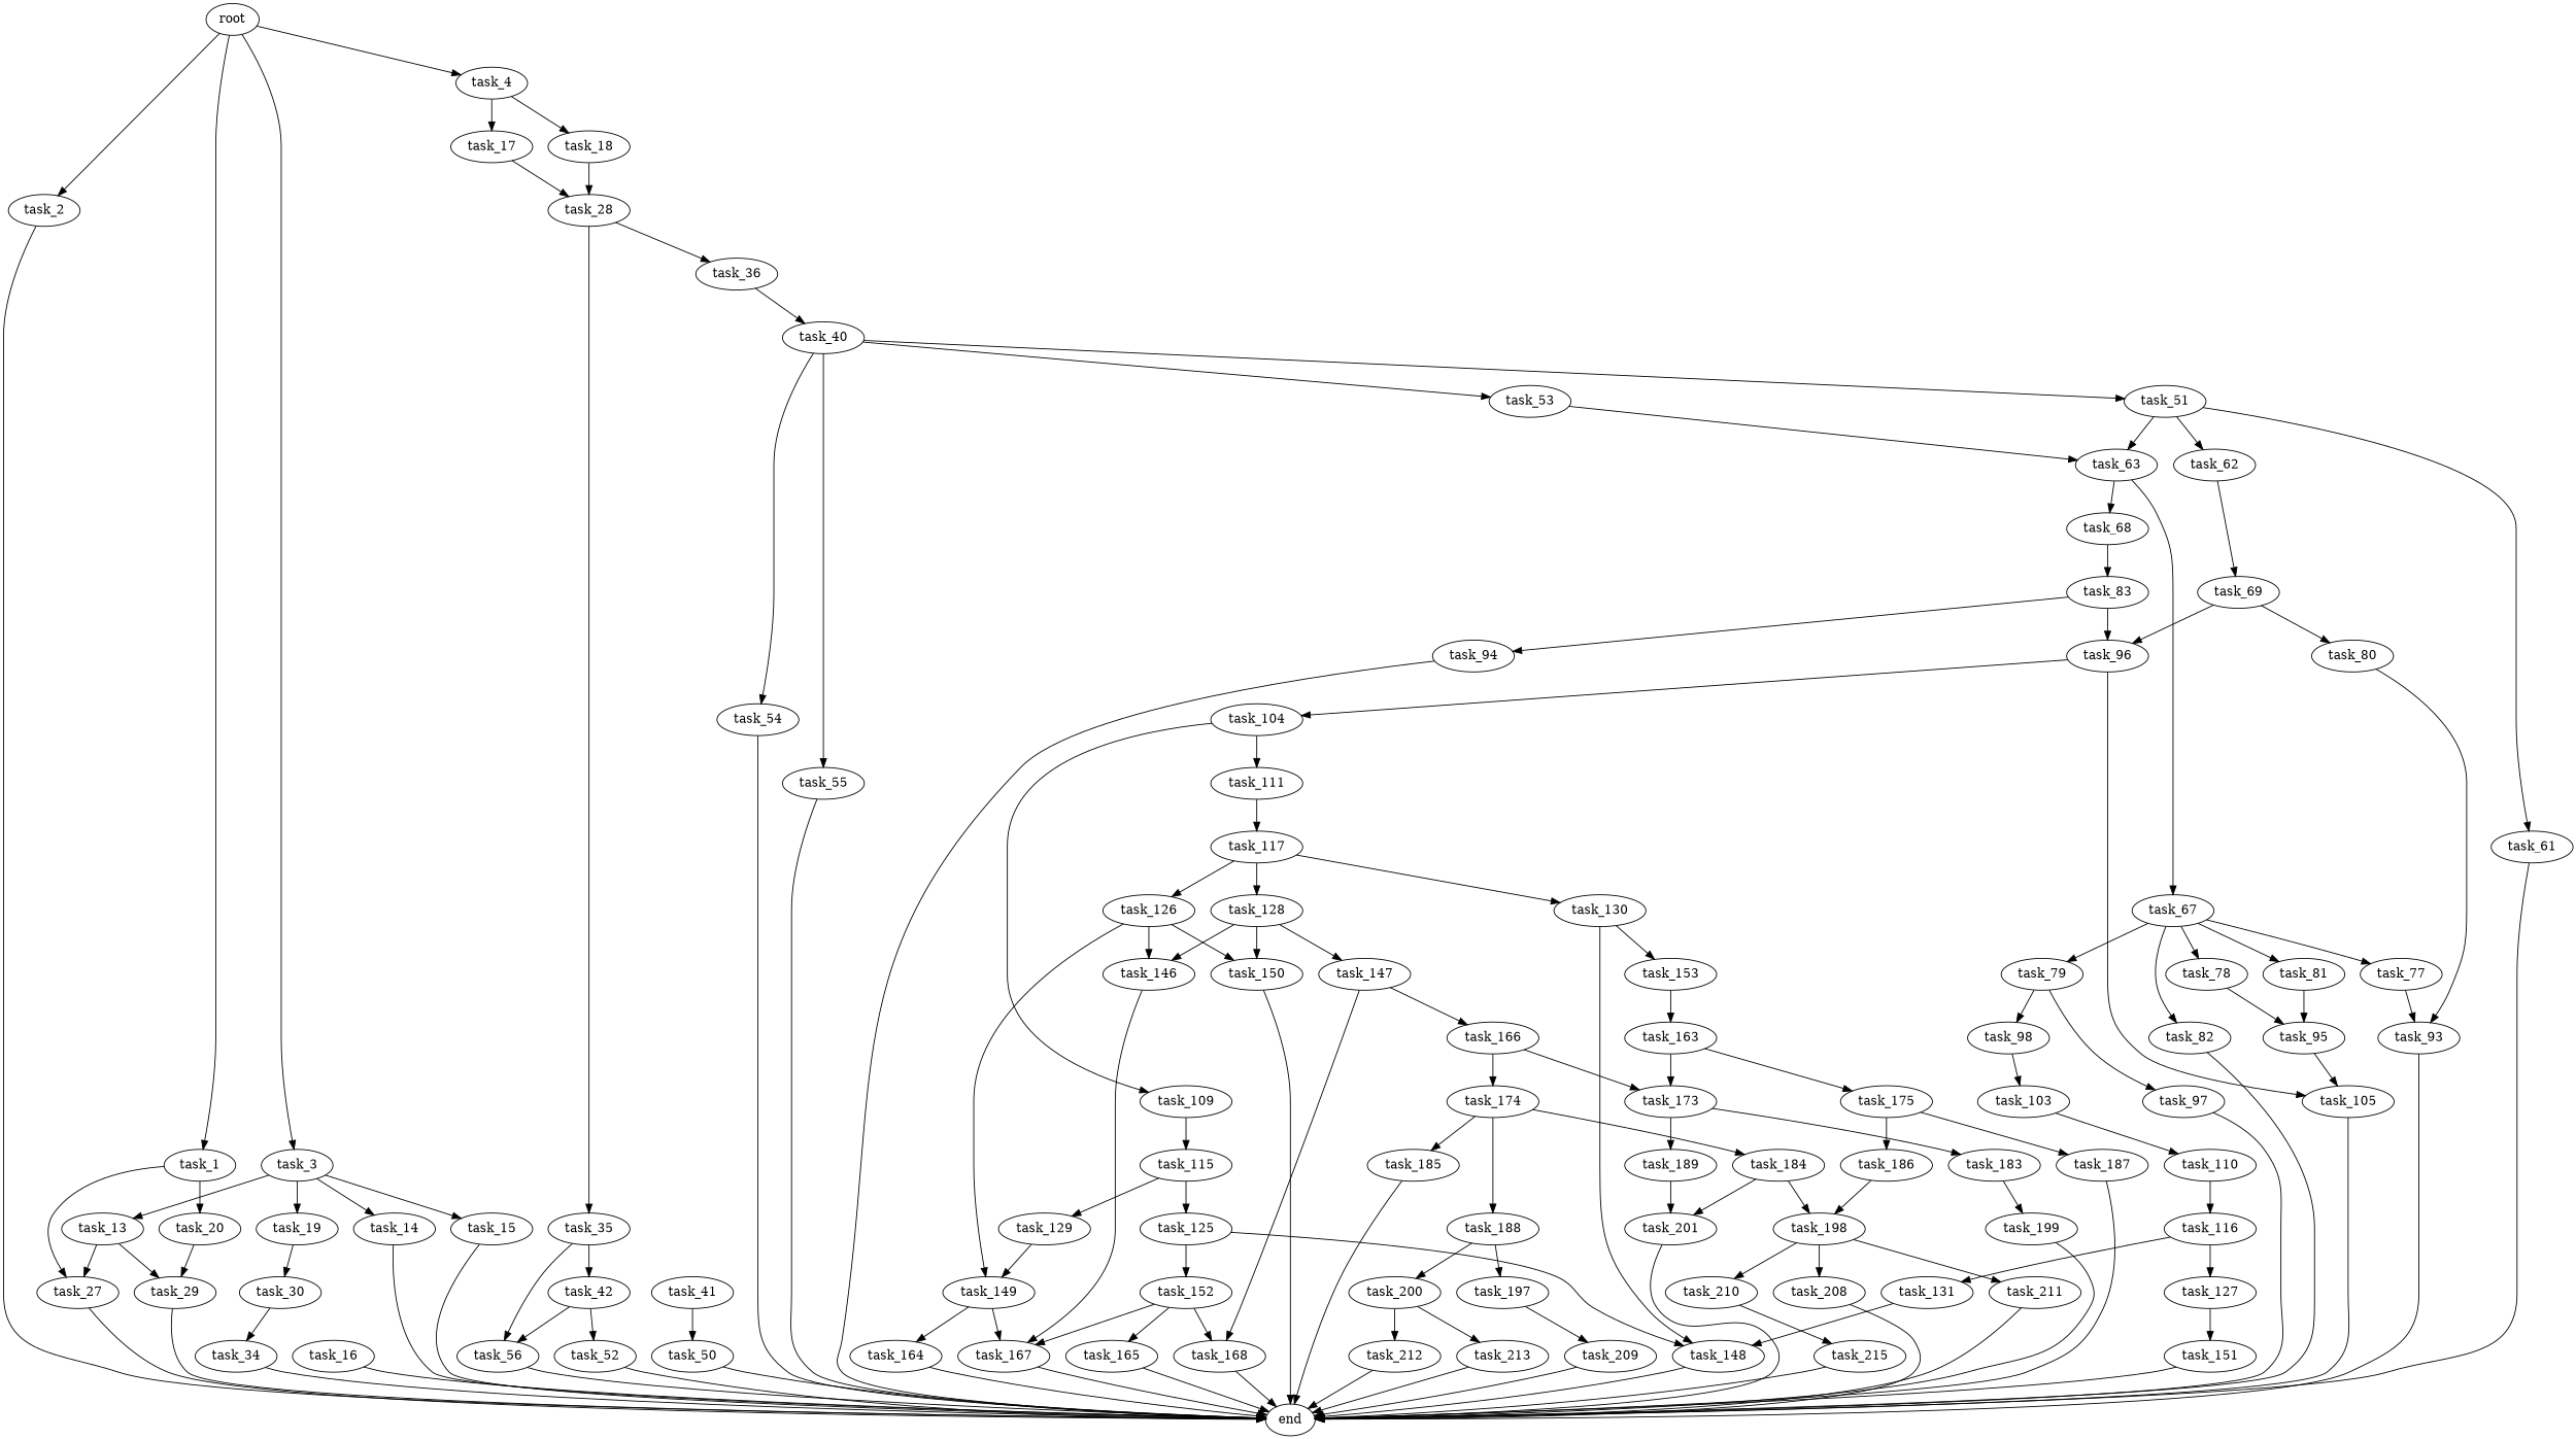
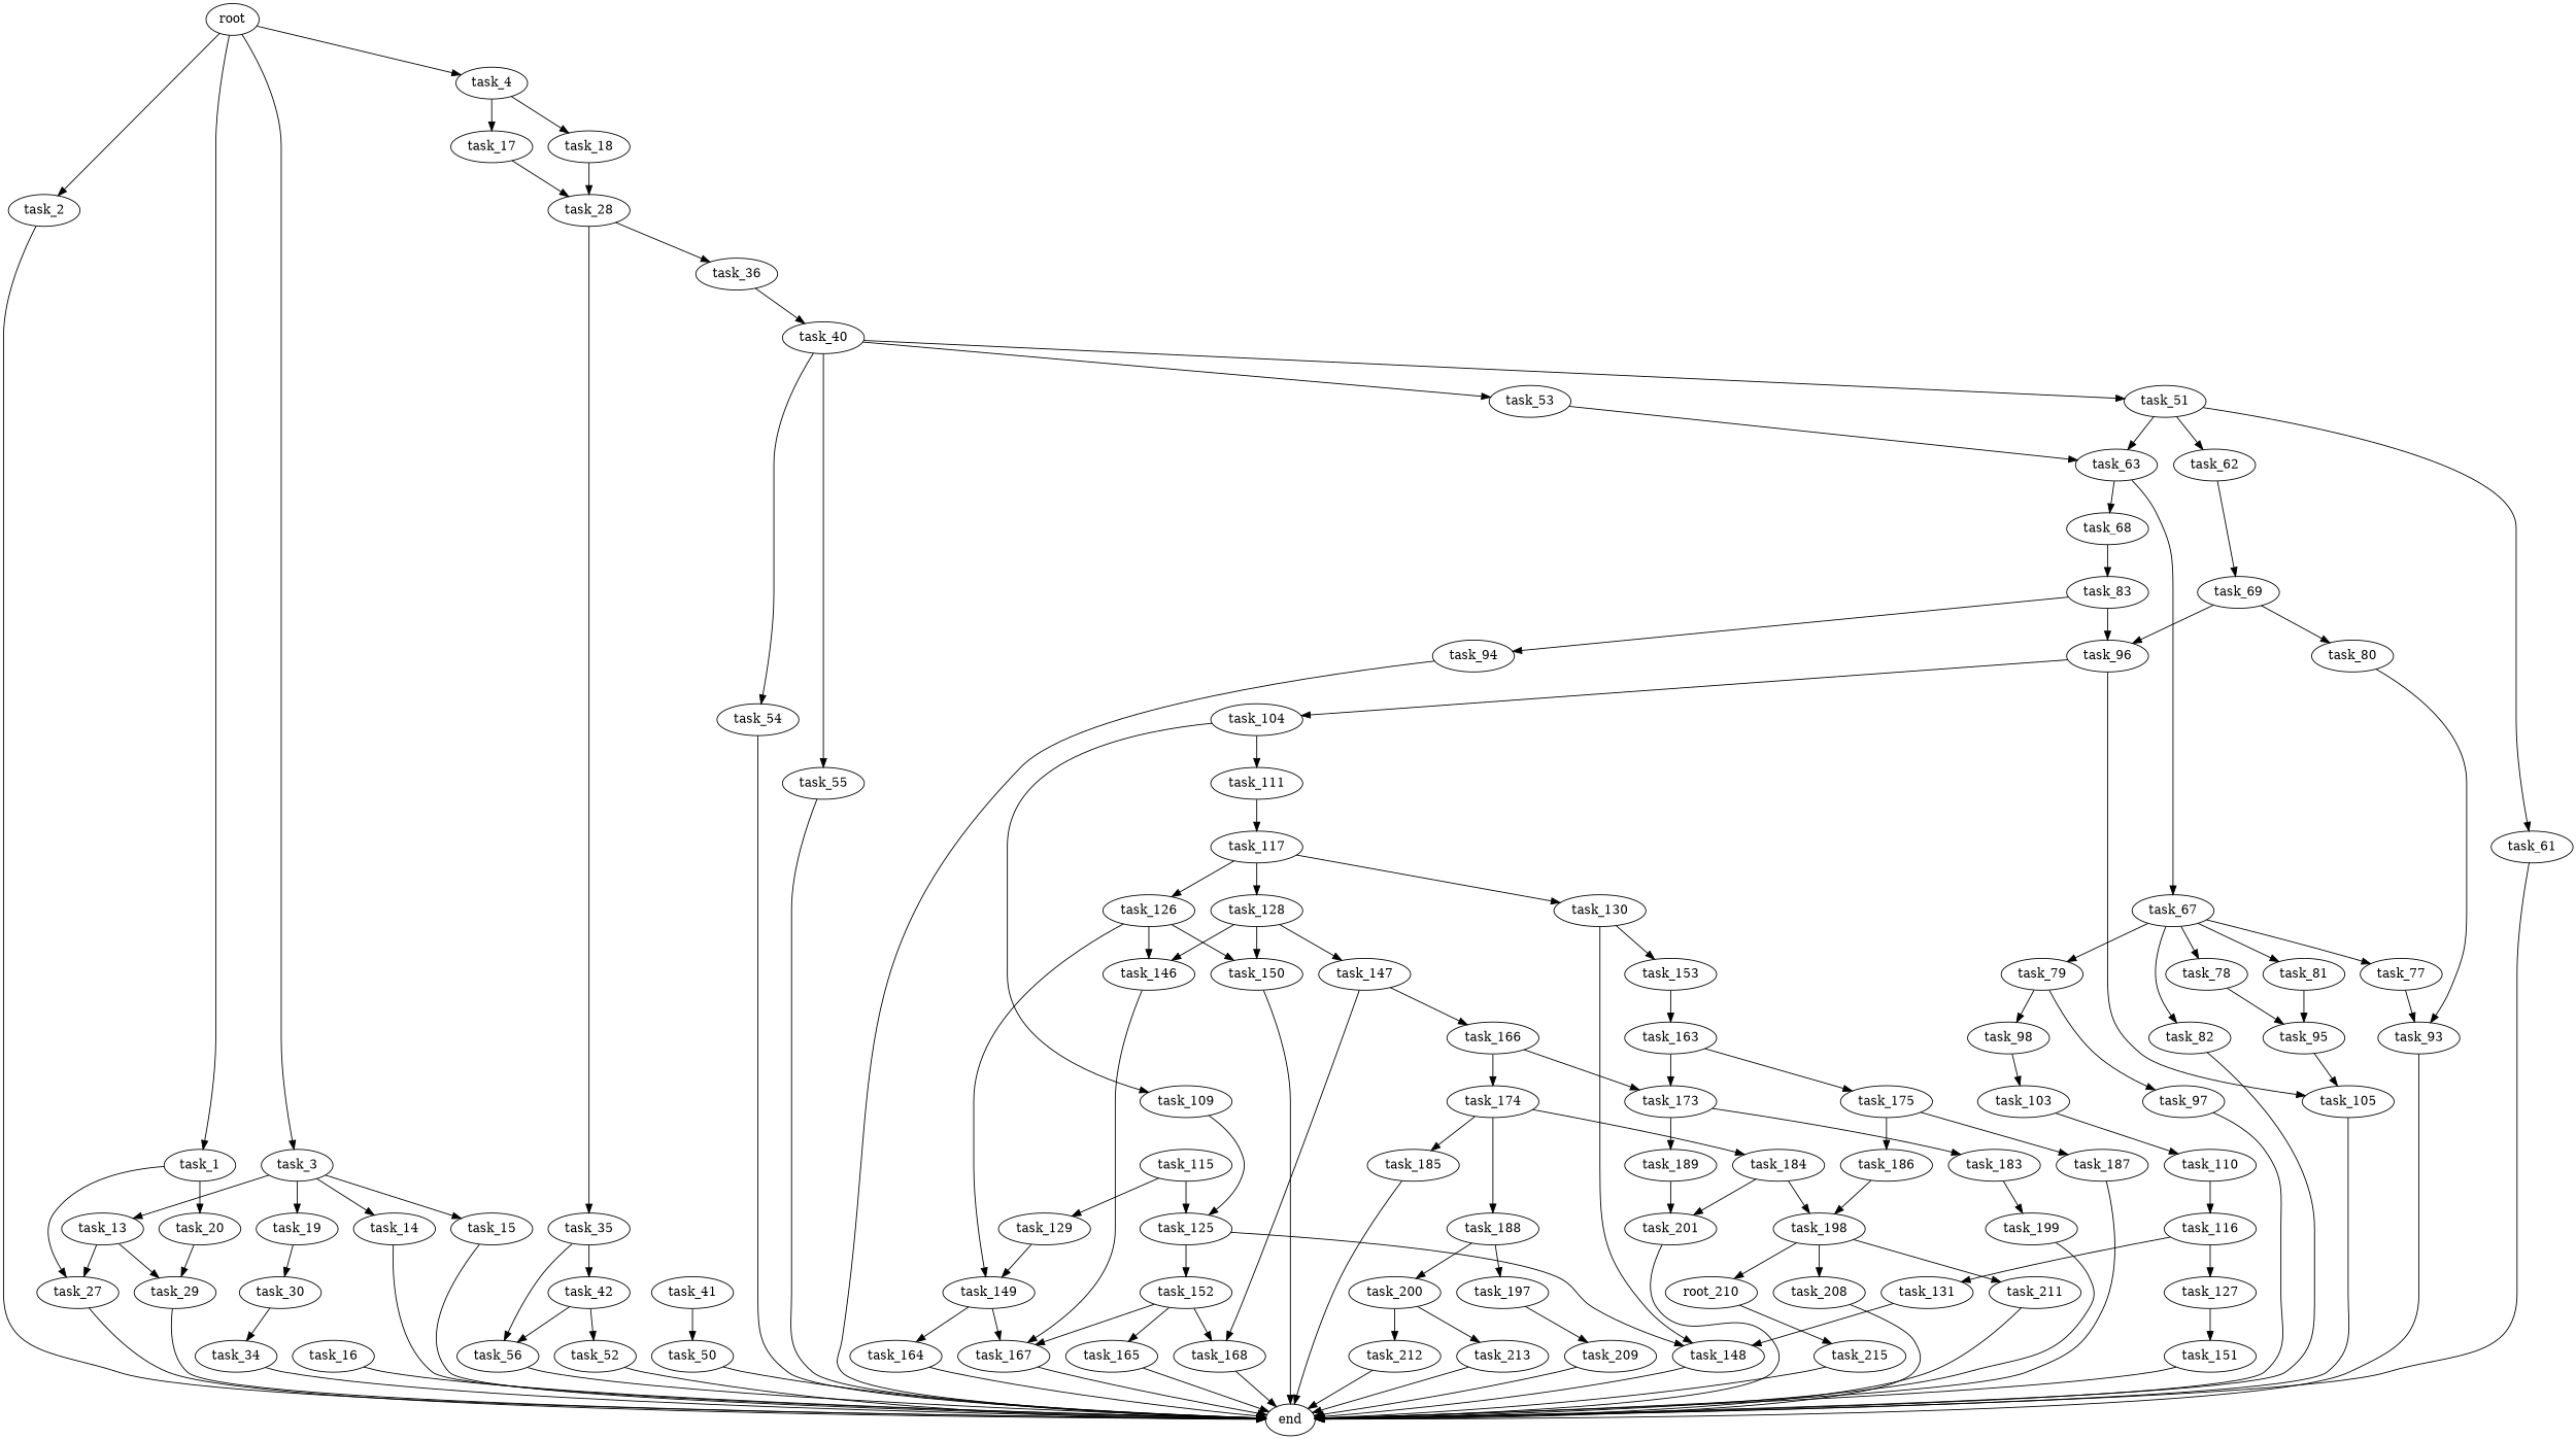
  digraph {
    root
    task_1
    task_2
    task_3
    task_4
    task_20
    task_27
    end
    task_13
    task_14
    task_15
    task_19
    task_17
    task_18
    task_16
    task_29
    task_30
    task_28
    task_35
    task_36
    task_34
    task_42
    task_56
    task_40
    task_41
    task_50
    task_52
    task_51
    task_53
    task_54
    task_55
    task_61
    task_62
    task_63
    task_69
    task_67
    task_68
    task_80
    task_96
    task_77
    task_78
    task_79
    task_81
    task_82
    task_83
    task_93
    task_95
    task_97
    task_98
    task_94
    task_105
    task_103
    task_104
    task_109
    task_111
    task_110
    task_116
    task_115
    task_117
    task_125
    task_129
    task_127
    task_131
    task_126
    task_128
    task_130
    task_152
    task_148
    task_149
    task_151
    task_146
    task_150
    task_147
    task_153
    task_167
    task_168
    task_165
    task_164
    task_166
    task_163
    task_173
    task_174
    task_175
    task_183
    task_189
    task_186
    task_187
    task_184
    task_185
    task_188
    task_199
    task_201
    task_198
    task_197
    task_200
    task_208
-   task_210
+   task_210 [label=root_210]
    task_211
    task_209
    task_212
    task_213
    task_215
    root -> task_1
    root -> task_2
    root -> task_3
    root -> task_4
    task_1 -> task_20
    task_1 -> task_27
    task_2 -> end
    task_3 -> task_13
    task_3 -> task_14
    task_3 -> task_15
    task_3 -> task_19
    task_4 -> task_17
    task_4 -> task_18
    task_20 -> task_29
    task_27 -> end
    task_13 -> task_27
    task_13 -> task_29
    task_14 -> end
    task_15 -> end
    task_19 -> task_30
    task_17 -> task_28
    task_18 -> task_28
    task_16 -> end
    task_29 -> end
    task_30 -> task_34
    task_28 -> task_35
    task_28 -> task_36
    task_35 -> task_42
    task_35 -> task_56
    task_36 -> task_40
    task_34 -> end
    task_42 -> task_56
    task_42 -> task_52
    task_56 -> end
    task_40 -> task_51
    task_40 -> task_53
    task_40 -> task_54
    task_40 -> task_55
    task_41 -> task_50
    task_50 -> end
    task_52 -> end
    task_51 -> task_61
    task_51 -> task_62
    task_51 -> task_63
    task_53 -> task_63
    task_54 -> end
    task_55 -> end
    task_61 -> end
    task_62 -> task_69
    task_63 -> task_67
    task_63 -> task_68
    task_69 -> task_80
    task_69 -> task_96
    task_67 -> task_77
    task_67 -> task_78
    task_67 -> task_79
    task_67 -> task_81
    task_67 -> task_82
    task_68 -> task_83
    task_80 -> task_93
    task_96 -> task_105
    task_96 -> task_104
    task_77 -> task_93
    task_78 -> task_95
    task_79 -> task_97
    task_79 -> task_98
    task_81 -> task_95
    task_82 -> end
    task_83 -> task_96
    task_83 -> task_94
    task_93 -> end
    task_95 -> task_105
    task_97 -> end
    task_98 -> task_103
    task_94 -> end
    task_105 -> end
    task_103 -> task_110
    task_104 -> task_109
    task_104 -> task_111
-   task_109 -> task_115
+   task_109 -> task_125
    task_111 -> task_117
    task_110 -> task_116
    task_116 -> task_127
    task_116 -> task_131
    task_115 -> task_125
    task_115 -> task_129
    task_117 -> task_126
    task_117 -> task_128
    task_117 -> task_130
    task_125 -> task_152
    task_125 -> task_148
    task_129 -> task_149
    task_127 -> task_151
    task_131 -> task_148
    task_126 -> task_149
    task_126 -> task_146
    task_126 -> task_150
    task_128 -> task_146
    task_128 -> task_150
    task_128 -> task_147
    task_130 -> task_148
    task_130 -> task_153
    task_152 -> task_167
    task_152 -> task_168
    task_152 -> task_165
    task_148 -> end
    task_149 -> task_167
    task_149 -> task_164
    task_151 -> end
    task_146 -> task_167
    task_150 -> end
    task_147 -> task_168
    task_147 -> task_166
    task_153 -> task_163
    task_167 -> end
    task_168 -> end
    task_165 -> end
    task_164 -> end
    task_166 -> task_173
    task_166 -> task_174
    task_163 -> task_173
    task_163 -> task_175
    task_173 -> task_183
    task_173 -> task_189
    task_174 -> task_184
    task_174 -> task_185
    task_174 -> task_188
    task_175 -> task_186
    task_175 -> task_187
    task_183 -> task_199
    task_189 -> task_201
    task_186 -> task_198
    task_187 -> end
    task_184 -> task_201
    task_184 -> task_198
    task_185 -> end
    task_188 -> task_197
    task_188 -> task_200
    task_199 -> end
    task_201 -> end
    task_198 -> task_208
    task_198 -> task_210
    task_198 -> task_211
    task_197 -> task_209
    task_200 -> task_212
    task_200 -> task_213
    task_208 -> end
    task_210 -> task_215
    task_211 -> end
    task_209 -> end
    task_212 -> end
    task_213 -> end
    task_215 -> end
  }
